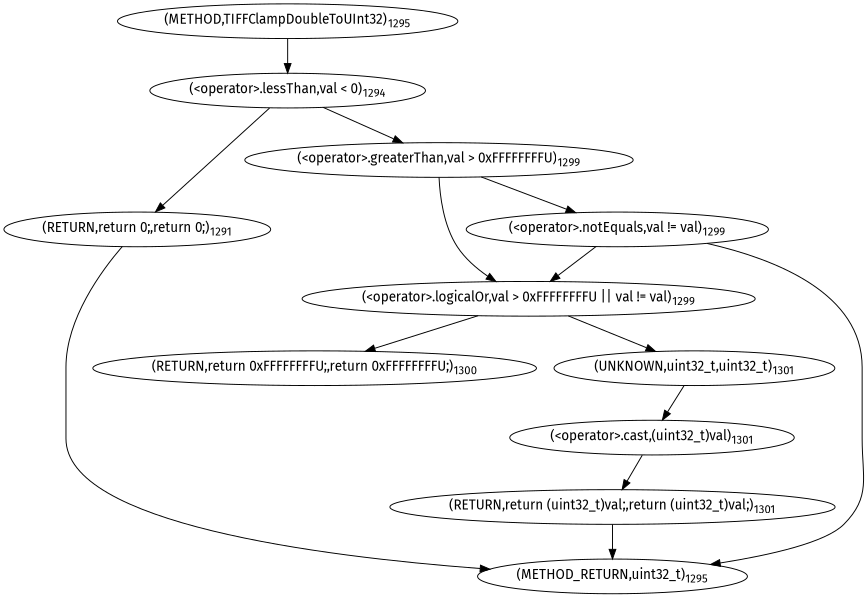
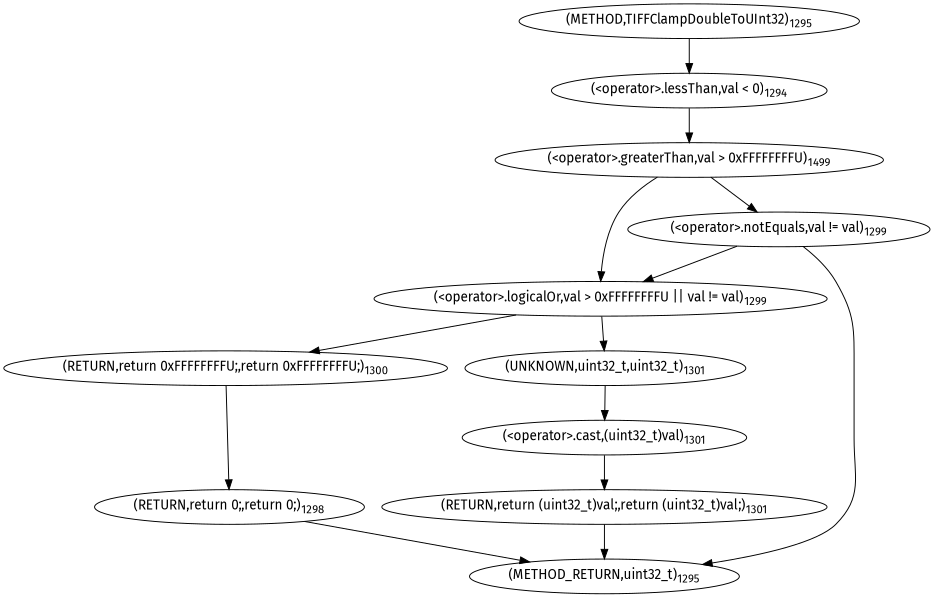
  digraph {
    fontname="Fira Sans"
    node [fontname="Fira Sans"]
    edge [fontname="Fira Sans"]
    n1 [label=<(RETURN,return (uint32_t)val;,return (uint32_t)val;)<SUB>1301</SUB>>]
    n2 [label=<(METHOD_RETURN,uint32_t)<SUB>1295</SUB>>]
    n3 [label=<(&lt;operator&gt;.lessThan,val &lt; 0)<SUB>1294</SUB>>]
-   n4 [label=<(RETURN,return 0;,return 0;)<SUB>1291</SUB>>]
-   n5 [label=<(&lt;operator&gt;.greaterThan,val &gt; 0xFFFFFFFFU)<SUB>1299</SUB>>]
+   n4 [label=<(RETURN,return 0;,return 0;)<SUB>1298</SUB>>]
+   n5 [label=<(&lt;operator&gt;.greaterThan,val &gt; 0xFFFFFFFFU)<SUB>1499</SUB>>]
    n6 [label=<(&lt;operator&gt;.logicalOr,val &gt; 0xFFFFFFFFU || val != val)<SUB>1299</SUB>>]
    n7 [label=<(&lt;operator&gt;.notEquals,val != val)<SUB>1299</SUB>>]
    n8 [label=<(RETURN,return 0xFFFFFFFFU;,return 0xFFFFFFFFU;)<SUB>1300</SUB>>]
    n9 [label=<(UNKNOWN,uint32_t,uint32_t)<SUB>1301</SUB>>]
    n10 [label=<(&lt;operator&gt;.cast,(uint32_t)val)<SUB>1301</SUB>>]
    n11 [label=<(METHOD,TIFFClampDoubleToUInt32)<SUB>1295</SUB>>]
    n1 -> n2
-   n3 -> n4
+   n8 -> n4
    n3 -> n5
    n4 -> n2
    n5 -> n6
    n5 -> n7
    n6 -> n8
    n6 -> n9
    n7 -> n2
    n7 -> n6
    n9 -> n10
    n10 -> n1
    n11 -> n3
  }
